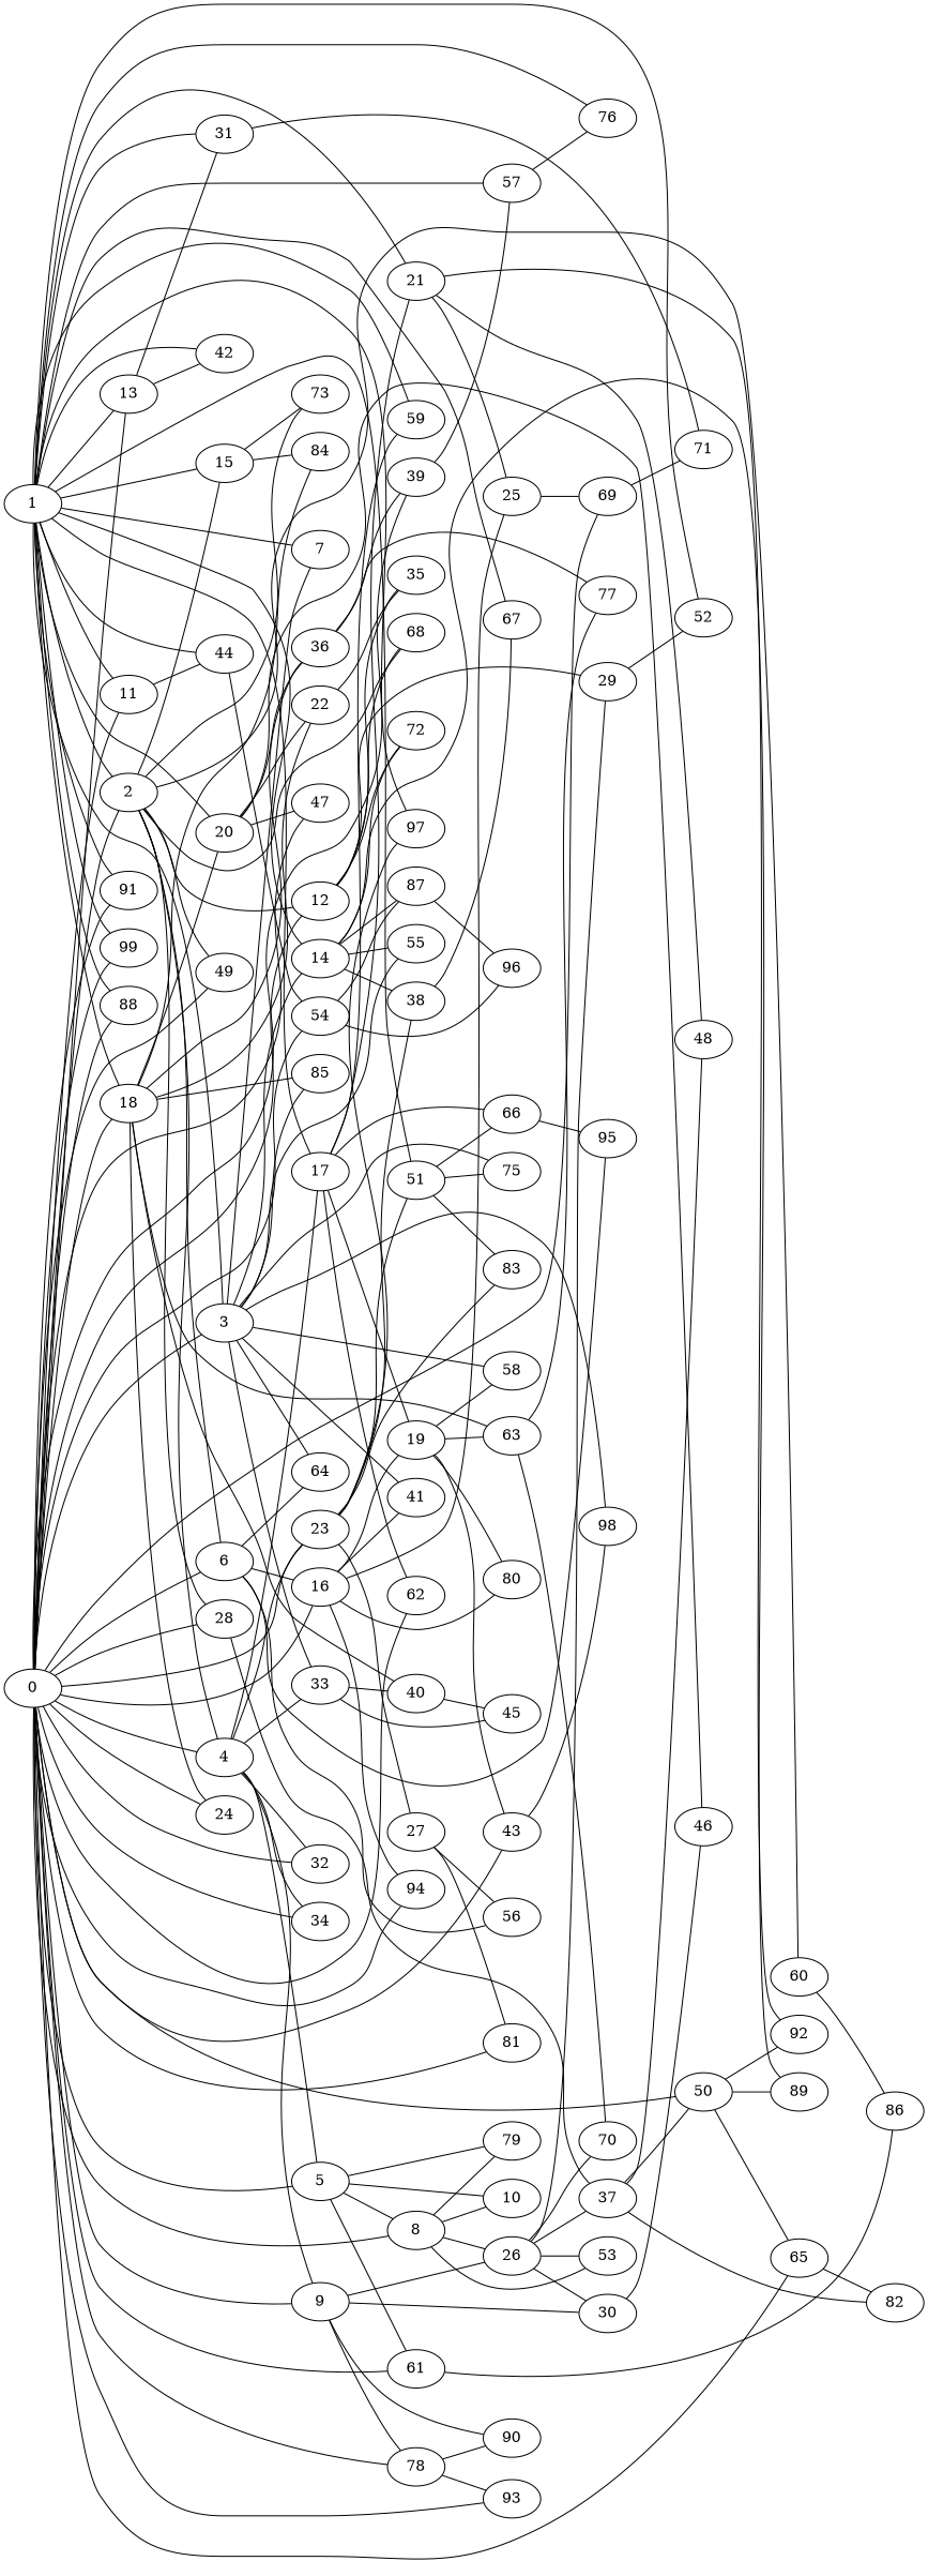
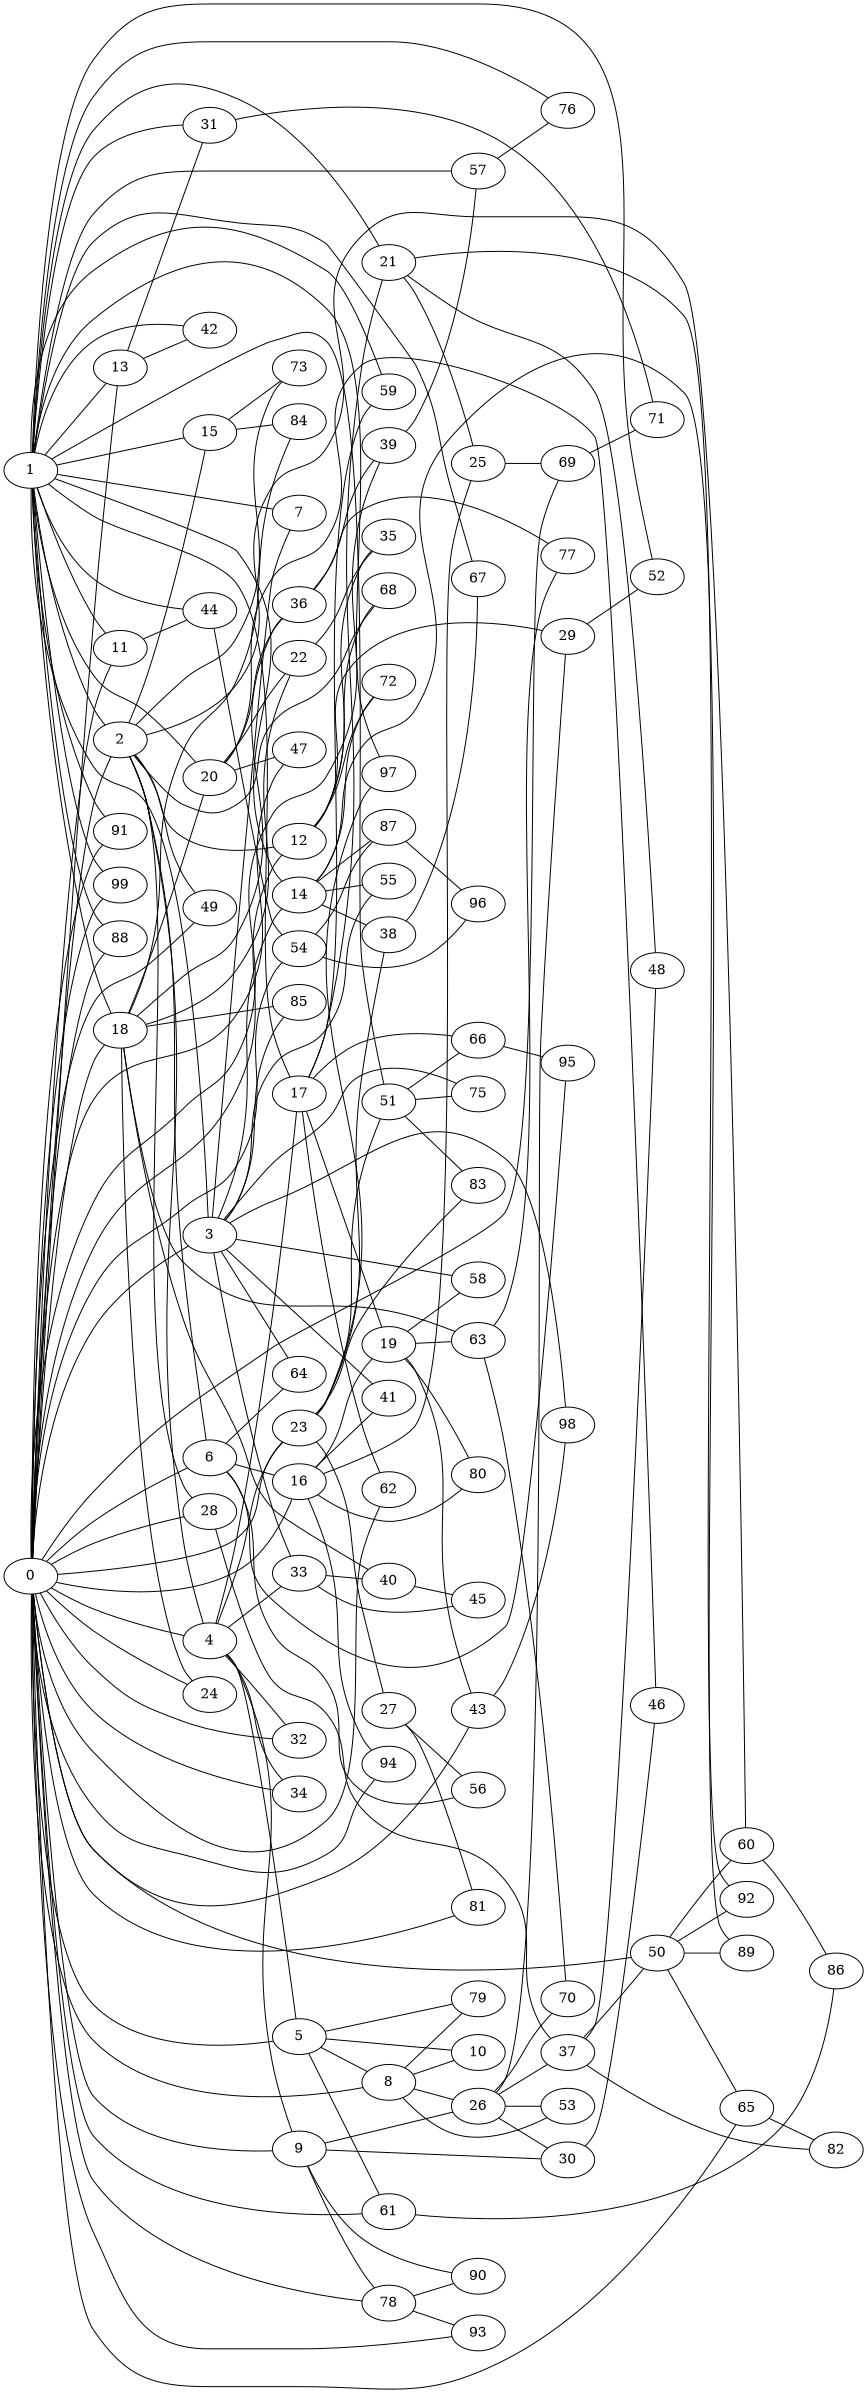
  graph {
    rankdir=LR
    0
    2
    3
    4
    5
    6
    8
    9
    11
    12
    13
    16
    18
    23
    24
    28
    32
    34
    39
    43
    47
    49
    50
    54
    61
    62
    65
    69
    78
    81
    88
    91
    93
    94
    99
    15
    60
    68
    73
    7
    14
    33
    41
    55
    58
    64
    75
    85
    98
    17
    10
    79
    56
    95
    26
    53
    30
    90
    44
    29
    35
    72
    31
    42
    19
    25
    80
    20
    84
    22
    36
    40
    63
    27
    51
    97
    38
    83
    37
    57
    89
    92
    87
    96
    86
    82
    71
    1
    21
    52
    59
    67
    76
    66
    46
    48
    45
    70
    77
    0 -- 2
    0 -- 3
    0 -- 4
    0 -- 5
    0 -- 6
    0 -- 8
    0 -- 9
    0 -- 11
    0 -- 12
    0 -- 13
    0 -- 16
    0 -- 18
    0 -- 23
    0 -- 24
    0 -- 28
    0 -- 32
    0 -- 34
    0 -- 39
    0 -- 43
    0 -- 47
    0 -- 49
    0 -- 50
    0 -- 54
    0 -- 61
    0 -- 62
    0 -- 65
    0 -- 69
    0 -- 78
    0 -- 81
    0 -- 88
    0 -- 91
    0 -- 93
    0 -- 94
    0 -- 99
    2 -- 4
    2 -- 6
    2 -- 12
    2 -- 28
    2 -- 49
    2 -- 15
    2 -- 60
    2 -- 68
    2 -- 73
    3 -- 7
    3 -- 14
    3 -- 33
    3 -- 41
    3 -- 55
    3 -- 58
    3 -- 64
    3 -- 75
    3 -- 85
    3 -- 98
    4 -- 5
    4 -- 9
    4 -- 23
    4 -- 32
    4 -- 34
    4 -- 33
    4 -- 17
    5 -- 8
    5 -- 61
    5 -- 10
    5 -- 79
    6 -- 16
    6 -- 64
    6 -- 56
    6 -- 95
    8 -- 10
    8 -- 79
    8 -- 26
    8 -- 53
    9 -- 78
    9 -- 26
    9 -- 30
    9 -- 90
    11 -- 44
    12 -- 68
    12 -- 29
    12 -- 35
    12 -- 72
    13 -- 31
    13 -- 42
    16 -- 94
    16 -- 41
    16 -- 19
    16 -- 25
    16 -- 80
    18 -- 24
    18 -- 85
    18 -- 20
    18 -- 84
    18 -- 22
    18 -- 36
    18 -- 40
    18 -- 63
    23 -- 27
    23 -- 51
    23 -- 97
    23 -- 38
    23 -- 83
    28 -- 37
    39 -- 57
    43 -- 98
    50 -- 65
+   50 -- 60
    50 -- 89
    50 -- 92
    54 -- 87
    54 -- 96
    61 -- 86
    65 -- 82
    69 -- 71
    78 -- 93
    78 -- 90
    15 -- 73
    15 -- 84
    60 -- 86
    14 -- 55
    14 -- 72
    14 -- 38
    14 -- 89
    14 -- 87
    33 -- 40
    33 -- 45
    17 -- 62
    17 -- 19
    17 -- 21
    17 -- 59
    17 -- 66
    26 -- 53
    26 -- 30
    26 -- 29
    26 -- 37
    26 -- 70
    30 -- 46
    44 -- 54
    29 -- 52
    31 -- 71
    19 -- 43
    19 -- 58
    19 -- 80
    19 -- 63
    25 -- 69
    20 -- 47
    20 -- 22
    20 -- 36
    20 -- 46
    22 -- 35
    36 -- 39
    36 -- 77
    40 -- 45
    63 -- 70
    63 -- 77
    27 -- 81
    27 -- 56
    51 -- 75
    51 -- 83
    51 -- 66
    38 -- 67
    37 -- 50
    37 -- 82
    37 -- 48
    57 -- 76
    87 -- 96
    1 -- 2
    1 -- 3
    1 -- 11
    1 -- 13
    1 -- 18
    1 -- 88
    1 -- 91
    1 -- 99
    1 -- 15
    1 -- 7
    1 -- 14
    1 -- 17
    1 -- 44
    1 -- 31
    1 -- 42
    1 -- 20
    1 -- 51
    1 -- 97
    1 -- 57
    1 -- 21
    1 -- 52
    1 -- 59
    1 -- 67
    1 -- 76
    21 -- 25
    21 -- 92
    21 -- 48
    66 -- 95
  }
